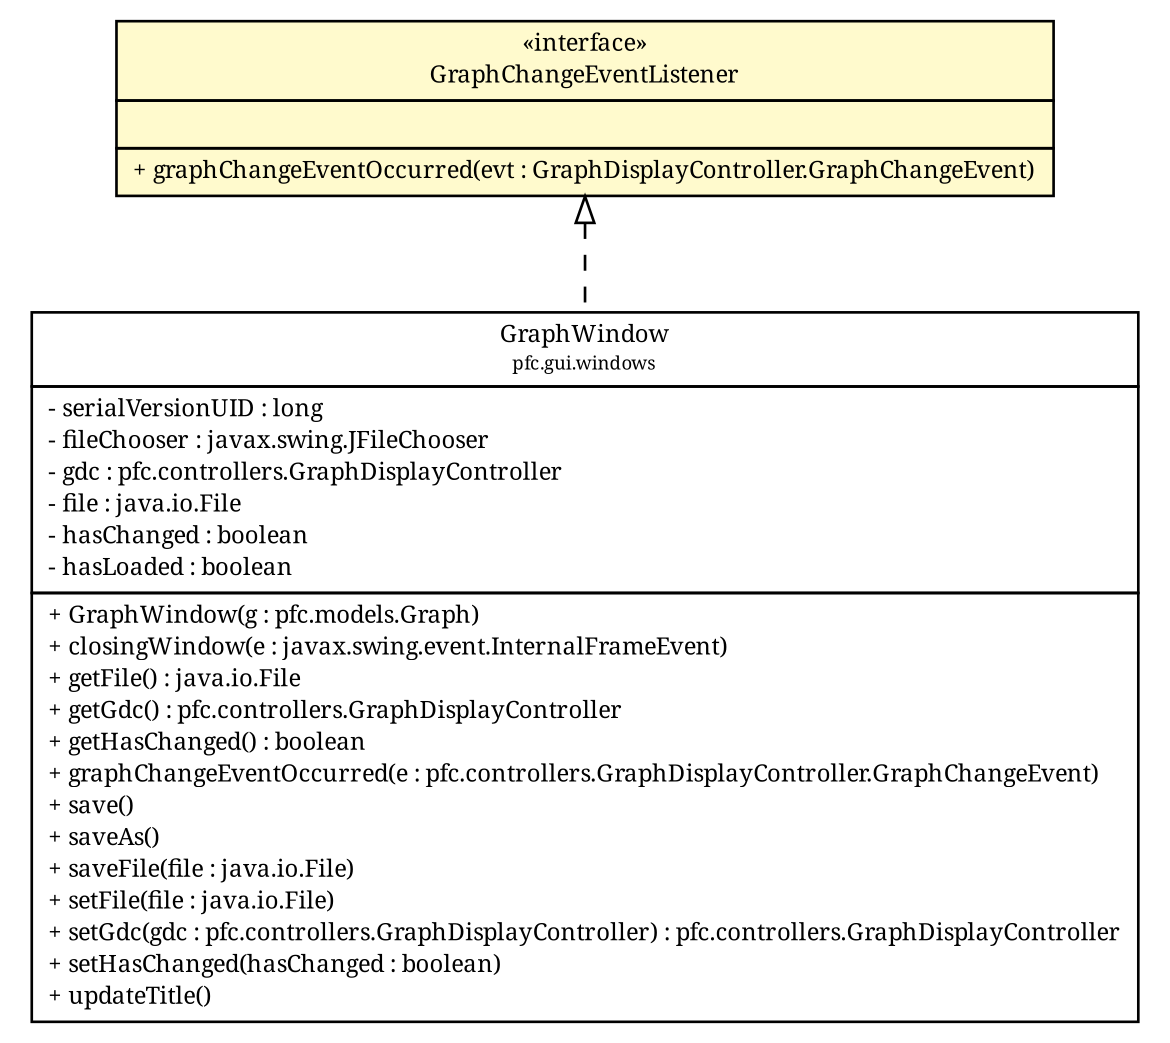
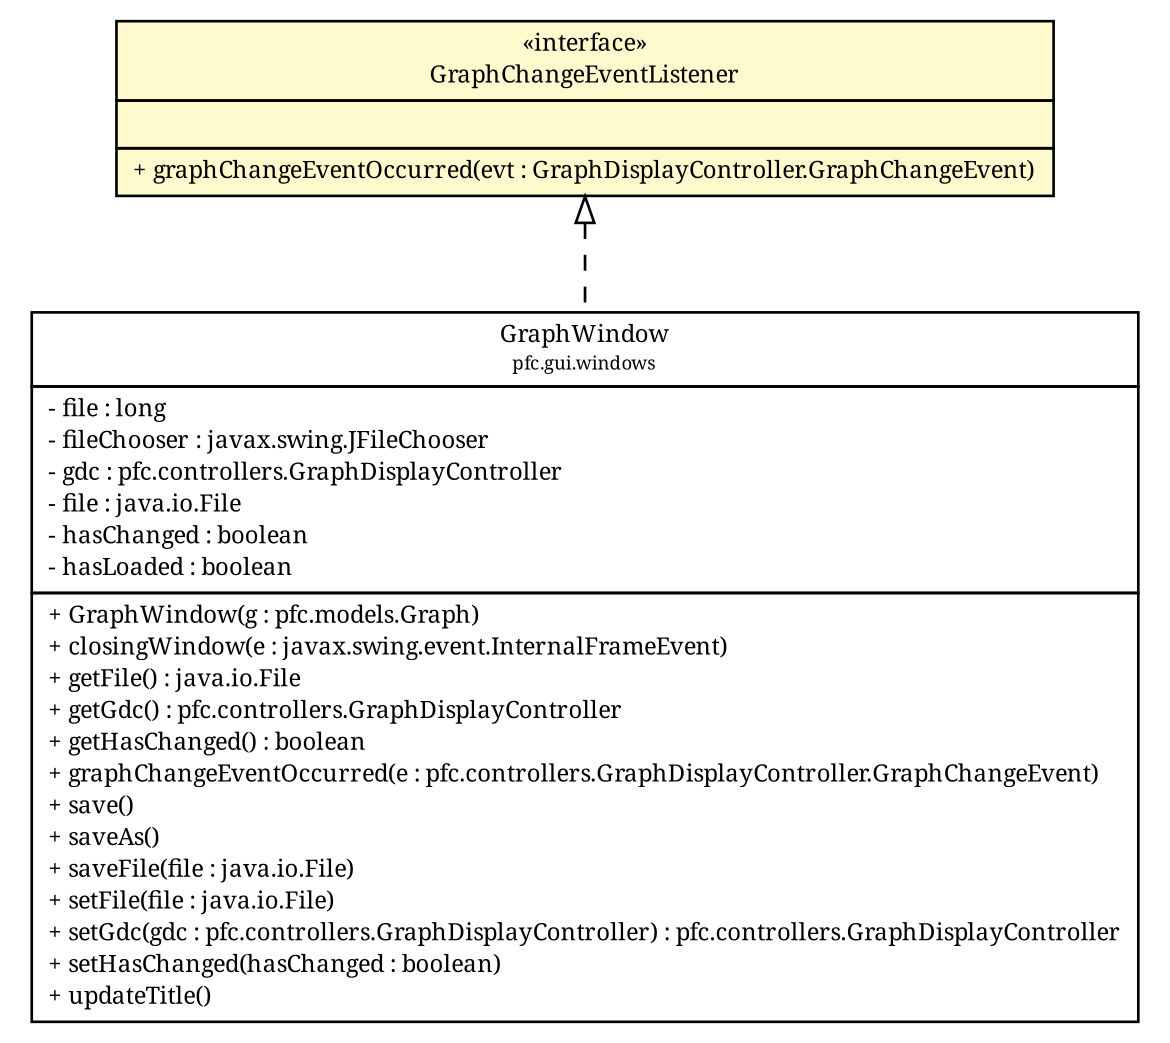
  digraph {
    nodesep=0.25
    ranksep=0.5
    fontname="Noto Serif"
    node [fontcolor=black fontname="Noto Serif" fontsize=9.0 shape=plaintext]
    n1 [label=<<table title="pfc.controllers.GraphDisplayController.GraphChangeEventListener" border="0" cellborder="1" cellspacing="0" cellpadding="2" port="p" bgcolor="lemonChiffon" href="./GraphDisplayController.GraphChangeEventListener.html"> 		<tr><td><table border="0" cellspacing="0" cellpadding="1"> <tr><td align="center" balign="center"> &#171;interface&#187; </td></tr> <tr><td align="center" balign="center"> GraphChangeEventListener </td></tr> 		</table></td></tr> 		<tr><td><table border="0" cellspacing="0" cellpadding="1"> <tr><td align="left" balign="left">  </td></tr> 		</table></td></tr> 		<tr><td><table border="0" cellspacing="0" cellpadding="1"> <tr><td align="left" balign="left"> + graphChangeEventOccurred(evt : GraphDisplayController.GraphChangeEvent) </td></tr> 		</table></td></tr> 		</table>>]
-   n2 [label=<<table title="pfc.gui.windows.GraphWindow" border="0" cellborder="1" cellspacing="0" cellpadding="2" port="p" href="../gui/windows/GraphWindow.html"> 		<tr><td><table border="0" cellspacing="0" cellpadding="1"> <tr><td align="center" balign="center"> GraphWindow </td></tr> <tr><td align="center" balign="center"><font point-size="7.0"> pfc.gui.windows </font></td></tr> 		</table></td></tr> 		<tr><td><table border="0" cellspacing="0" cellpadding="1"> <tr><td align="left" balign="left"> - serialVersionUID : long </td></tr> <tr><td align="left" balign="left"> - fileChooser : javax.swing.JFileChooser </td></tr> <tr><td align="left" balign="left"> - gdc : pfc.controllers.GraphDisplayController </td></tr> <tr><td align="left" balign="left"> - file : java.io.File </td></tr> <tr><td align="left" balign="left"> - hasChanged : boolean </td></tr> <tr><td align="left" balign="left"> - hasLoaded : boolean </td></tr> 		</table></td></tr> 		<tr><td><table border="0" cellspacing="0" cellpadding="1"> <tr><td align="left" balign="left"> + GraphWindow(g : pfc.models.Graph) </td></tr> <tr><td align="left" balign="left"> + closingWindow(e : javax.swing.event.InternalFrameEvent) </td></tr> <tr><td align="left" balign="left"> + getFile() : java.io.File </td></tr> <tr><td align="left" balign="left"> + getGdc() : pfc.controllers.GraphDisplayController </td></tr> <tr><td align="left" balign="left"> + getHasChanged() : boolean </td></tr> <tr><td align="left" balign="left"> + graphChangeEventOccurred(e : pfc.controllers.GraphDisplayController.GraphChangeEvent) </td></tr> <tr><td align="left" balign="left"> + save() </td></tr> <tr><td align="left" balign="left"> + saveAs() </td></tr> <tr><td align="left" balign="left"> + saveFile(file : java.io.File) </td></tr> <tr><td align="left" balign="left"> + setFile(file : java.io.File) </td></tr> <tr><td align="left" balign="left"> + setGdc(gdc : pfc.controllers.GraphDisplayController) : pfc.controllers.GraphDisplayController </td></tr> <tr><td align="left" balign="left"> + setHasChanged(hasChanged : boolean) </td></tr> <tr><td align="left" balign="left"> + updateTitle() </td></tr> 		</table></td></tr> 		</table>>]
+   n2 [label=<<table title="pfc.gui.windows.GraphWindow" border="0" cellborder="1" cellspacing="0" cellpadding="2" port="p" href="../gui/windows/GraphWindow.html"> 		<tr><td><table border="0" cellspacing="0" cellpadding="1"> <tr><td align="center" balign="center"> GraphWindow </td></tr> <tr><td align="center" balign="center"><font point-size="7.0"> pfc.gui.windows </font></td></tr> 		</table></td></tr> 		<tr><td><table border="0" cellspacing="0" cellpadding="1"> <tr><td align="left" balign="left"> - file : long </td></tr> <tr><td align="left" balign="left"> - fileChooser : javax.swing.JFileChooser </td></tr> <tr><td align="left" balign="left"> - gdc : pfc.controllers.GraphDisplayController </td></tr> <tr><td align="left" balign="left"> - file : java.io.File </td></tr> <tr><td align="left" balign="left"> - hasChanged : boolean </td></tr> <tr><td align="left" balign="left"> - hasLoaded : boolean </td></tr> 		</table></td></tr> 		<tr><td><table border="0" cellspacing="0" cellpadding="1"> <tr><td align="left" balign="left"> + GraphWindow(g : pfc.models.Graph) </td></tr> <tr><td align="left" balign="left"> + closingWindow(e : javax.swing.event.InternalFrameEvent) </td></tr> <tr><td align="left" balign="left"> + getFile() : java.io.File </td></tr> <tr><td align="left" balign="left"> + getGdc() : pfc.controllers.GraphDisplayController </td></tr> <tr><td align="left" balign="left"> + getHasChanged() : boolean </td></tr> <tr><td align="left" balign="left"> + graphChangeEventOccurred(e : pfc.controllers.GraphDisplayController.GraphChangeEvent) </td></tr> <tr><td align="left" balign="left"> + save() </td></tr> <tr><td align="left" balign="left"> + saveAs() </td></tr> <tr><td align="left" balign="left"> + saveFile(file : java.io.File) </td></tr> <tr><td align="left" balign="left"> + setFile(file : java.io.File) </td></tr> <tr><td align="left" balign="left"> + setGdc(gdc : pfc.controllers.GraphDisplayController) : pfc.controllers.GraphDisplayController </td></tr> <tr><td align="left" balign="left"> + setHasChanged(hasChanged : boolean) </td></tr> <tr><td align="left" balign="left"> + updateTitle() </td></tr> 		</table></td></tr> 		</table>>]
    n1 -> n2 [arrowtail=empty dir=back fontname="Noto Serif" fontsize=10 headport=p labelfontname=arial labelfontsize=10 style=dashed tailport=p]
  }
